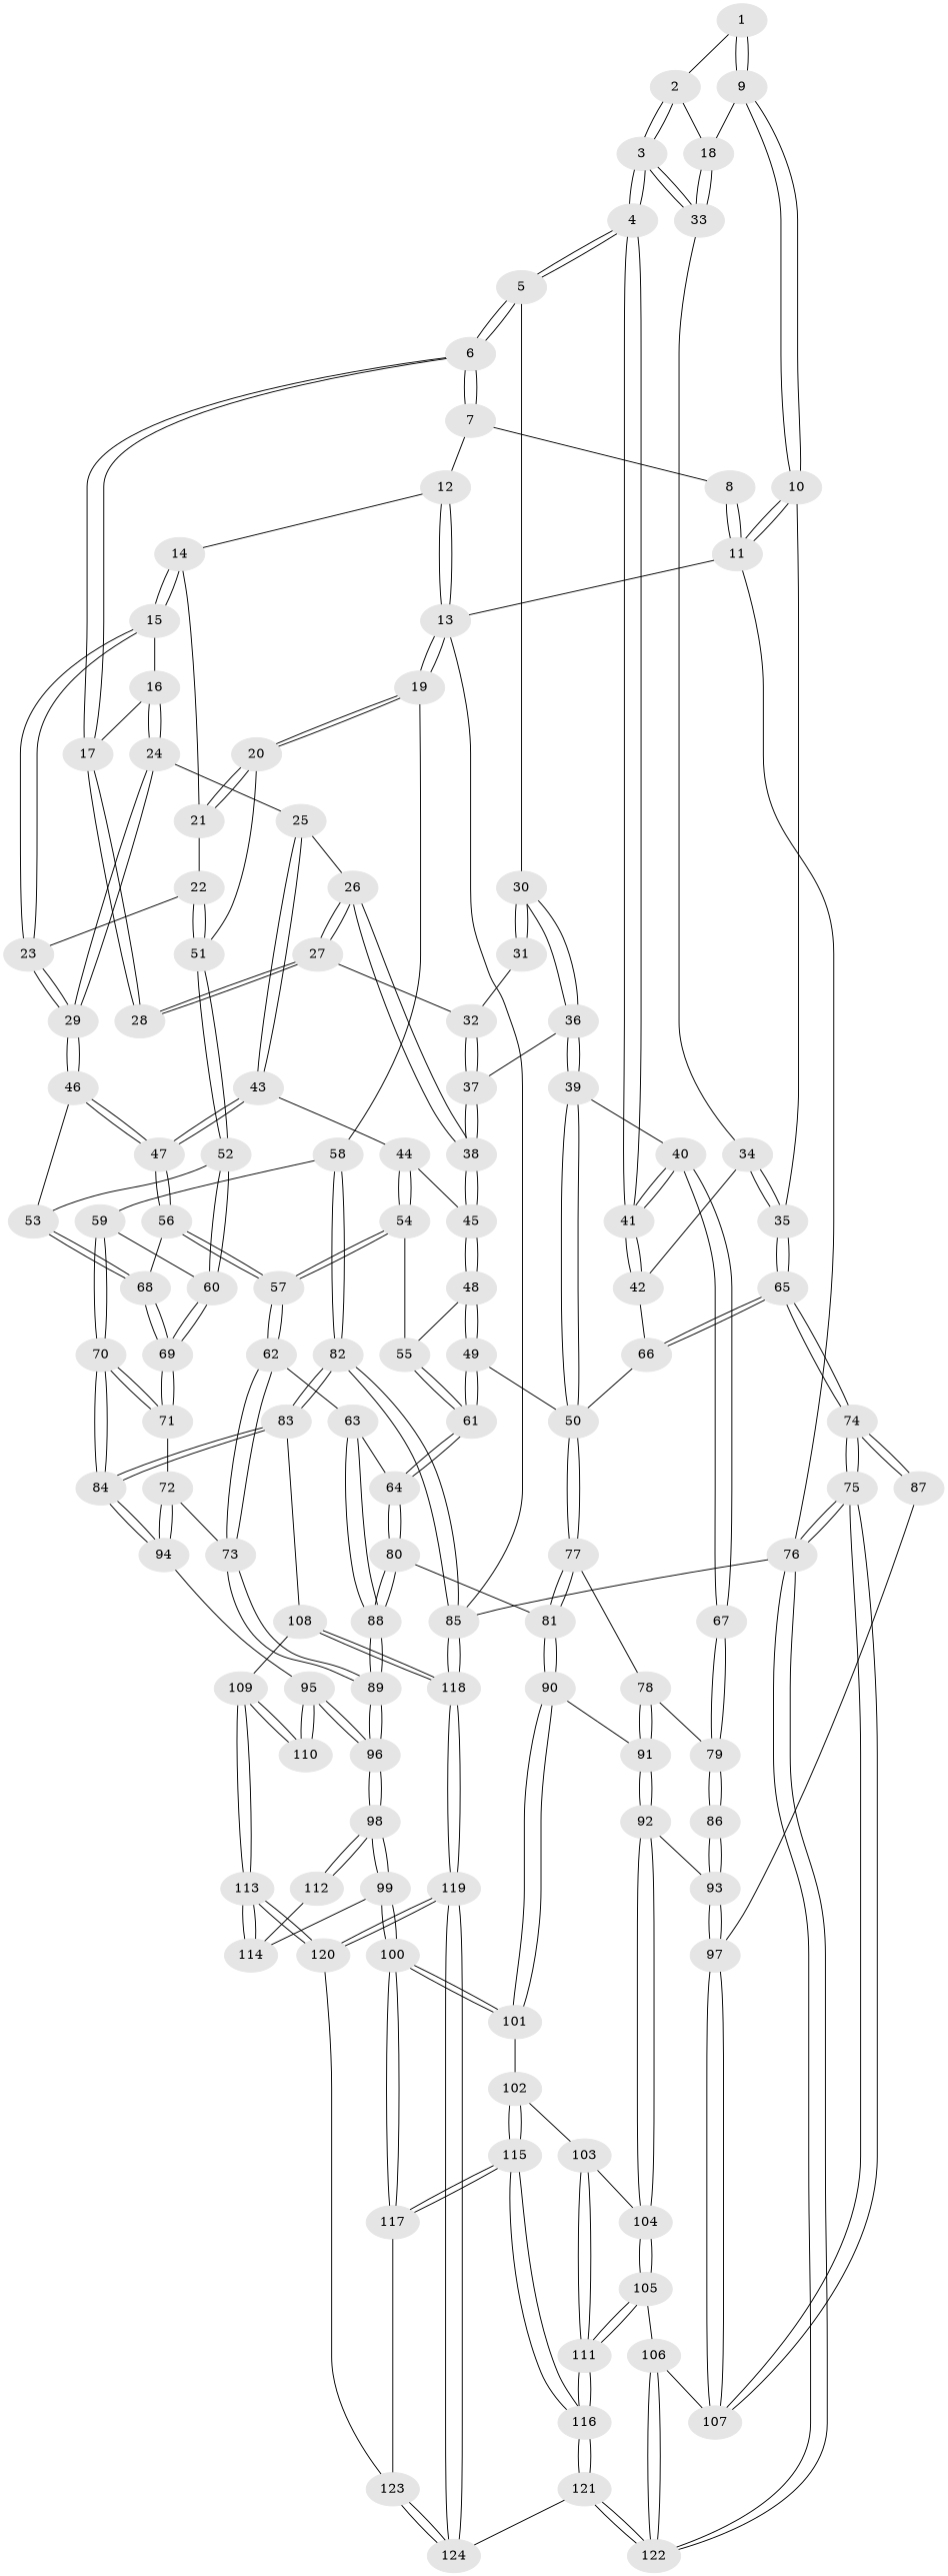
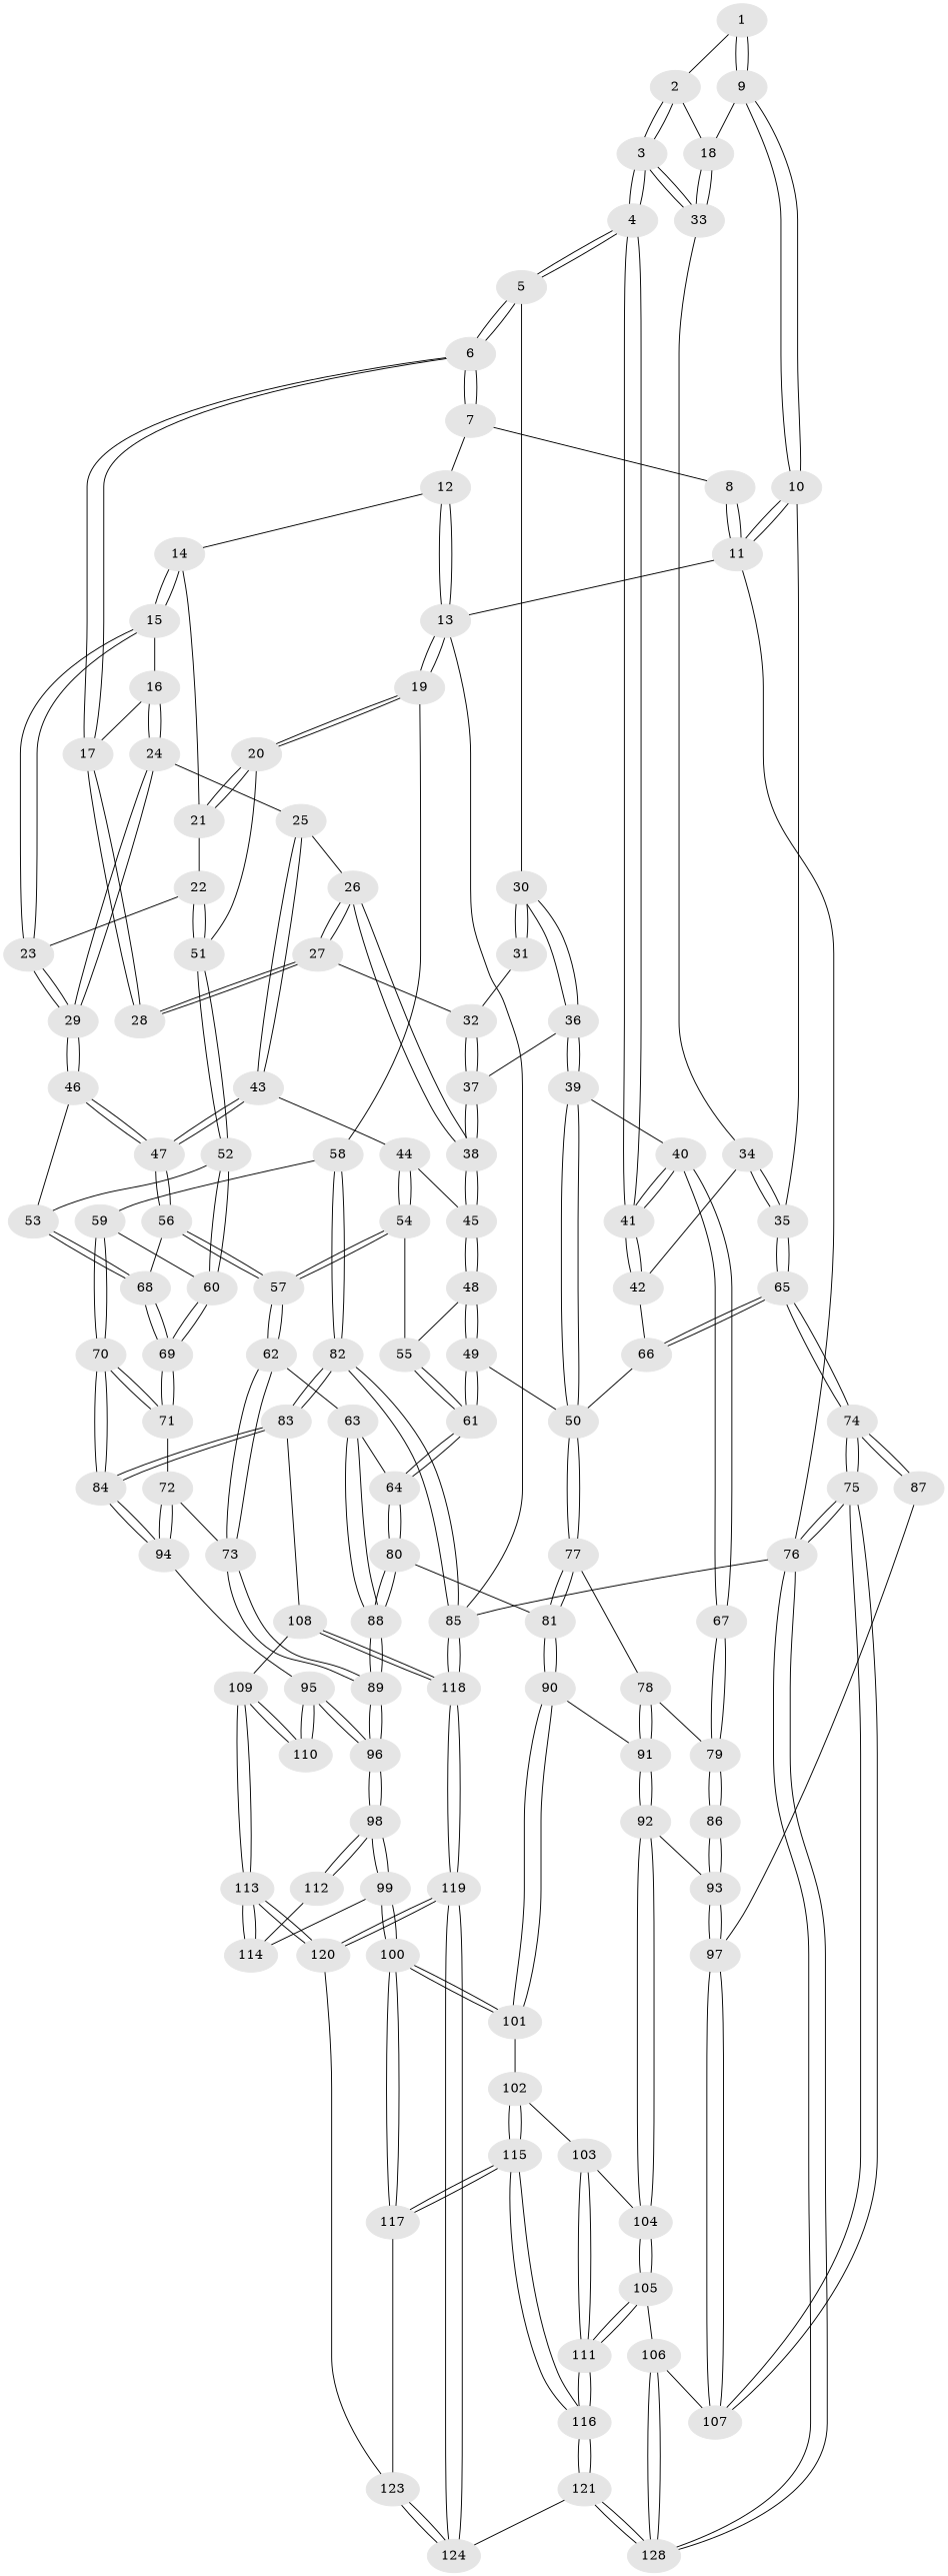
  graph {
    node [color=gray90 style=filled]
    1
    2
    9
    3
    18
    10
    4
    33
    5
    41
    34
    6
    30
    42
    7
    17
    31
    36
    8
    12
    28
    11
    13
    14
    76
    35
    65
    19
    85
-   122
+   122 [label=128]
    15
    21
    20
    58
    118
    16
    23
    22
    24
    29
    25
    51
    59
    82
    52
    46
    26
    43
    27
    38
    44
    47
    32
    45
    37
    53
    39
    66
    74
    40
    50
    48
    67
    77
    79
    54
    56
    55
    57
    49
    68
    61
    64
    78
    81
    60
    69
    62
    63
    73
    70
    83
    71
    84
    80
    88
    89
    75
    87
    86
    72
    94
    95
    96
    107
    97
    91
    90
    92
    93
    101
    108
    109
    119
    98
    102
    104
    105
    110
    99
    112
    100
    114
    117
    123
    103
    115
    111
    116
    106
    113
    120
    121
    124
    1 -- 2
    1 -- 9
    1 -- 9
    2 -- 3
    2 -- 3
    2 -- 18
    9 -- 18
    9 -- 10
    9 -- 10
    3 -- 4
    3 -- 4
    3 -- 33
    3 -- 33
    18 -- 33
    18 -- 33
    10 -- 11
    10 -- 11
    10 -- 35
    4 -- 5
    4 -- 5
    4 -- 41
    4 -- 41
    33 -- 34
    5 -- 6
    5 -- 6
    5 -- 30
    41 -- 42
    41 -- 42
    34 -- 42
    34 -- 35
    34 -- 35
    6 -- 7
    6 -- 7
    6 -- 17
    6 -- 17
    30 -- 31
    30 -- 31
    30 -- 36
    30 -- 36
    42 -- 66
    7 -- 8
    7 -- 12
    17 -- 28
    17 -- 28
    31 -- 32
    36 -- 37
    36 -- 39
    36 -- 39
    8 -- 11
    8 -- 11
    12 -- 13
    12 -- 13
    12 -- 14
    11 -- 13
    11 -- 76
    13 -- 19
    13 -- 19
    13 -- 85
    14 -- 15
    14 -- 15
    14 -- 21
    76 -- 85
    76 -- 122
    76 -- 122
    35 -- 65
    35 -- 65
    65 -- 66
    65 -- 66
    65 -- 74
    65 -- 74
    19 -- 20
    19 -- 20
    19 -- 58
    85 -- 118
    85 -- 118
    15 -- 16
    15 -- 23
    15 -- 23
    21 -- 22
    20 -- 21
    20 -- 21
    20 -- 51
    58 -- 59
    58 -- 82
    58 -- 82
    118 -- 119
    118 -- 119
    16 -- 17
    16 -- 24
    16 -- 24
    23 -- 29
    23 -- 29
    22 -- 23
    22 -- 51
    22 -- 51
    24 -- 29
    24 -- 29
    24 -- 25
    29 -- 46
    29 -- 46
    25 -- 26
    25 -- 43
    25 -- 43
    51 -- 52
    51 -- 52
    59 -- 60
    59 -- 70
    59 -- 70
    82 -- 85
    82 -- 85
    82 -- 83
    82 -- 83
    52 -- 53
    52 -- 60
    52 -- 60
    46 -- 47
    46 -- 47
    46 -- 53
    26 -- 27
    26 -- 27
    26 -- 38
    26 -- 38
    43 -- 44
    43 -- 47
    43 -- 47
    27 -- 28
    27 -- 28
    27 -- 32
    38 -- 45
    38 -- 45
    44 -- 45
    44 -- 54
    44 -- 54
    47 -- 56
    47 -- 56
    32 -- 37
    32 -- 37
    45 -- 48
    45 -- 48
    37 -- 38
    37 -- 38
    53 -- 68
    53 -- 68
    39 -- 40
    39 -- 50
    39 -- 50
    66 -- 50
    74 -- 75
    74 -- 75
    74 -- 87
    74 -- 87
    40 -- 41
    40 -- 41
    40 -- 67
    40 -- 67
    50 -- 77
    50 -- 77
    48 -- 55
    48 -- 49
    48 -- 49
    67 -- 79
    67 -- 79
    77 -- 78
    77 -- 81
    77 -- 81
    79 -- 86
    79 -- 86
    54 -- 55
    54 -- 57
    54 -- 57
    56 -- 57
    56 -- 57
    56 -- 68
    55 -- 61
    55 -- 61
    57 -- 62
    57 -- 62
    49 -- 50
    49 -- 61
    49 -- 61
    68 -- 69
    68 -- 69
    61 -- 64
    61 -- 64
    64 -- 80
    64 -- 80
    78 -- 79
    78 -- 91
    78 -- 91
    81 -- 90
    81 -- 90
    60 -- 69
    60 -- 69
    69 -- 71
    69 -- 71
    62 -- 63
    62 -- 73
    62 -- 73
    63 -- 64
    63 -- 88
    63 -- 88
    73 -- 89
    73 -- 89
    70 -- 71
    70 -- 71
    70 -- 84
    70 -- 84
    83 -- 84
    83 -- 84
    83 -- 108
    71 -- 72
    84 -- 94
    84 -- 94
    80 -- 81
    80 -- 88
    80 -- 88
    88 -- 89
    88 -- 89
    89 -- 96
    89 -- 96
    75 -- 76
    75 -- 76
    75 -- 107
    75 -- 107
    87 -- 97
    86 -- 93
    86 -- 93
    72 -- 73
    72 -- 94
    72 -- 94
    94 -- 95
    95 -- 96
    95 -- 96
    95 -- 110
    95 -- 110
    96 -- 98
    96 -- 98
    97 -- 107
    97 -- 107
    91 -- 92
    91 -- 92
    90 -- 91
    90 -- 101
    90 -- 101
    92 -- 93
    92 -- 104
    92 -- 104
    93 -- 97
    93 -- 97
    101 -- 102
    108 -- 118
    108 -- 118
    108 -- 109
    109 -- 110
    109 -- 110
    109 -- 113
    109 -- 113
    119 -- 120
    119 -- 120
    119 -- 124
    119 -- 124
    98 -- 99
    98 -- 99
    98 -- 112
    98 -- 112
    102 -- 103
    102 -- 115
    102 -- 115
    104 -- 105
    104 -- 105
    105 -- 111
    105 -- 111
    105 -- 106
    99 -- 100
    99 -- 100
    99 -- 114
    112 -- 114
    100 -- 101
    100 -- 101
    100 -- 117
    100 -- 117
    117 -- 123
    123 -- 124
    123 -- 124
    103 -- 104
    103 -- 111
    103 -- 111
    115 -- 117
    115 -- 117
    115 -- 116
    115 -- 116
    111 -- 116
    111 -- 116
    116 -- 121
    116 -- 121
    106 -- 122
    106 -- 122
    106 -- 107
    113 -- 114
    113 -- 114
    113 -- 120
    113 -- 120
    120 -- 123
    121 -- 122
    121 -- 122
    121 -- 124
  }
